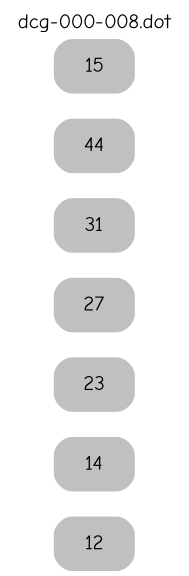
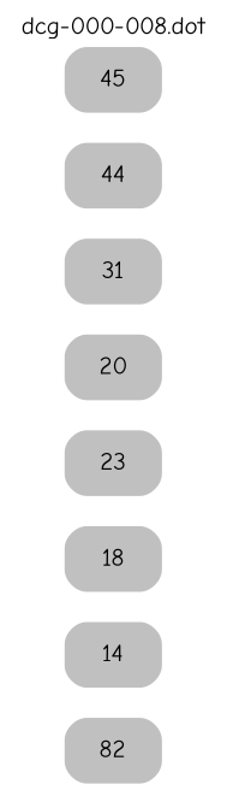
  digraph {
    label="dcg-000-008.dot"
    labelloc=t
    rankdir=LR
    fontname="Comic Neue"
    node [color=grey fontname="Comic Neue" shape=box style="rounded,filled"]
-   n1 [label=12]
+   n1 [label=82]
    n2 [label=14]
+   n3 [label=18]
    n4 [label=23]
-   n5 [label=27]
+   n5 [label=20]
    n6 [label=31]
    n7 [label=44]
-   n8 [label=15]
+   n8 [label=45]
  }
